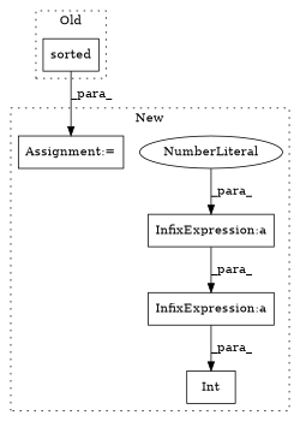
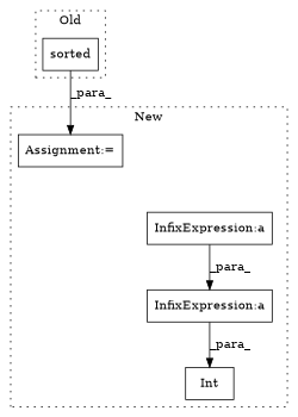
  digraph {
    node [a=32 l=3 shape=box]
    n1 [l="4,1" label=Int s="1620,1660"]
    n2 [a=27 label="InfixExpression:a" s=1626]
-   n3 [a=34 l=1 label=NumberLiteral s=1625 shape=ellipse]
    n4 [a=27 label="InfixExpression:a" s=1646]
    n5 [a=7 l=1 label="Assignment:=" s=1619]
    n6 [l="7,1" label=sorted s="970,1001"]
    subgraph cluster_1 {
      label=New
      style=dotted
      n1
      n2
-     n3
      n4
      n5
    }
    subgraph cluster_2 {
      label=Old
      style=dotted
      n6
    }
    n2 -> n4 [label=_para_]
-   n3 -> n2 [label=_para_]
    n4 -> n1 [label=_para_]
    n6 -> n5 [label=_para_]
  }
